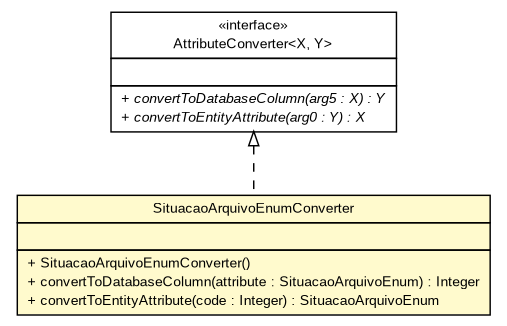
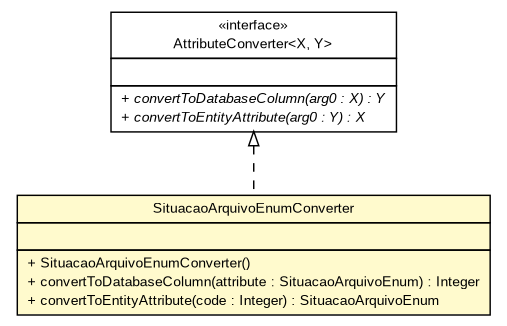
  digraph {
    nodesep=0.25
    ranksep=0.5
    fontname="Liberation Sans"
    node [fontcolor=black fontname="Liberation Sans" fontsize=10.0 shape=plaintext]
    n1 [label=<<table title="br.gov.to.sefaz.arr.persistence.converter.SituacaoArquivoEnumConverter" border="0" cellborder="1" cellspacing="0" cellpadding="2" port="p" bgcolor="lemonChiffon" href="./SituacaoArquivoEnumConverter.html"> 		<tr><td><table border="0" cellspacing="0" cellpadding="1"> <tr><td align="center" balign="center"> SituacaoArquivoEnumConverter </td></tr> 		</table></td></tr> 		<tr><td><table border="0" cellspacing="0" cellpadding="1"> <tr><td align="left" balign="left">  </td></tr> 		</table></td></tr> 		<tr><td><table border="0" cellspacing="0" cellpadding="1"> <tr><td align="left" balign="left"> + SituacaoArquivoEnumConverter() </td></tr> <tr><td align="left" balign="left"> + convertToDatabaseColumn(attribute : SituacaoArquivoEnum) : Integer </td></tr> <tr><td align="left" balign="left"> + convertToEntityAttribute(code : Integer) : SituacaoArquivoEnum </td></tr> 		</table></td></tr> 		</table>>]
-   n2 [label=<<table title="javax.persistence.AttributeConverter" border="0" cellborder="1" cellspacing="0" cellpadding="2" port="p" href="http://java.sun.com/j2se/1.4.2/docs/api/javax/persistence/AttributeConverter.html"> 		<tr><td><table border="0" cellspacing="0" cellpadding="1"> <tr><td align="center" balign="center"> &#171;interface&#187; </td></tr> <tr><td align="center" balign="center"> AttributeConverter&lt;X, Y&gt; </td></tr> 		</table></td></tr> 		<tr><td><table border="0" cellspacing="0" cellpadding="1"> <tr><td align="left" balign="left">  </td></tr> 		</table></td></tr> 		<tr><td><table border="0" cellspacing="0" cellpadding="1"> <tr><td align="left" balign="left"><font face="arial italic" point-size="10.0"> + convertToDatabaseColumn(arg5 : X) : Y </font></td></tr> <tr><td align="left" balign="left"><font face="arial italic" point-size="10.0"> + convertToEntityAttribute(arg0 : Y) : X </font></td></tr> 		</table></td></tr> 		</table>>]
+   n2 [label=<<table title="javax.persistence.AttributeConverter" border="0" cellborder="1" cellspacing="0" cellpadding="2" port="p" href="http://java.sun.com/j2se/1.4.2/docs/api/javax/persistence/AttributeConverter.html"> 		<tr><td><table border="0" cellspacing="0" cellpadding="1"> <tr><td align="center" balign="center"> &#171;interface&#187; </td></tr> <tr><td align="center" balign="center"> AttributeConverter&lt;X, Y&gt; </td></tr> 		</table></td></tr> 		<tr><td><table border="0" cellspacing="0" cellpadding="1"> <tr><td align="left" balign="left">  </td></tr> 		</table></td></tr> 		<tr><td><table border="0" cellspacing="0" cellpadding="1"> <tr><td align="left" balign="left"><font face="arial italic" point-size="10.0"> + convertToDatabaseColumn(arg0 : X) : Y </font></td></tr> <tr><td align="left" balign="left"><font face="arial italic" point-size="10.0"> + convertToEntityAttribute(arg0 : Y) : X </font></td></tr> 		</table></td></tr> 		</table>>]
    n2 -> n1 [arrowtail=empty dir=back fontname="Liberation Sans" fontsize=10 headport=p labelfontname=arial labelfontsize=10 style=dashed tailport=p]
  }
